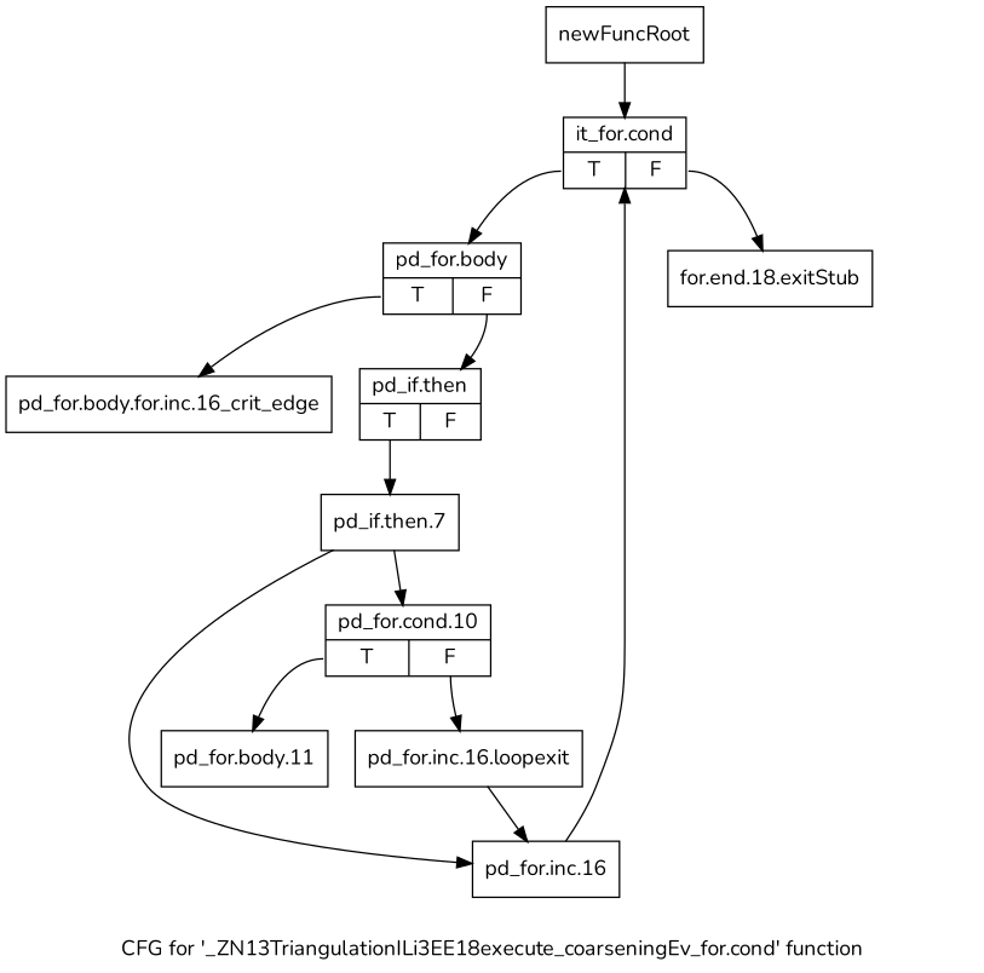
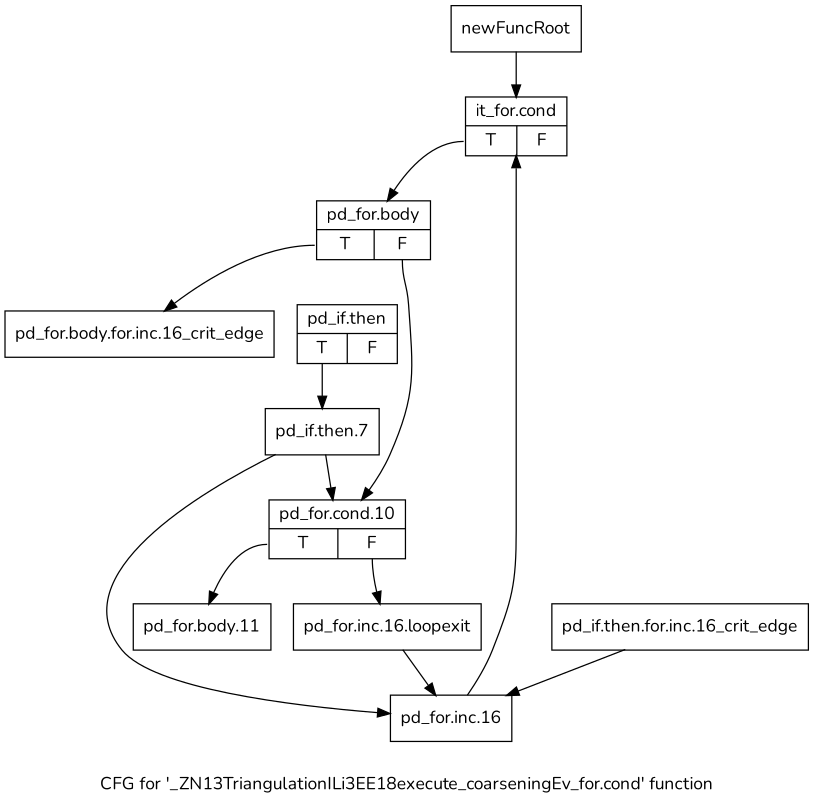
  digraph {
    fontname=Nunito
    label="CFG for '_ZN13TriangulationILi3EE18execute_coarseningEv_for.cond' function"
    node [fontname=Nunito shape=record]
    edge [fontname=Nunito]
    n1 [label="{newFuncRoot}"]
    n2 [label="{it_for.cond|{<s0>T|<s1>F}}"]
-   n3 [label="{for.end.18.exitStub}"]
    n4 [label="{pd_for.body|{<s0>T|<s1>F}}"]
    n5 [label="{pd_for.body.for.inc.16_crit_edge}"]
    n6 [label="{pd_if.then|{<s0>T|<s1>F}}"]
    n7 [label="{pd_if.then.7}"]
    n8 [label="{pd_for.inc.16}"]
    n9 [label="{pd_for.cond.10|{<s0>T|<s1>F}}"]
+   n10 [label="{pd_if.then.for.inc.16_crit_edge}"]
    n11 [label="{pd_for.body.11}"]
    n12 [label="{pd_for.inc.16.loopexit}"]
    n1 -> n2
-   n2 -> n3 [tailport=s1]
    n2 -> n4 [tailport=s0]
    n4 -> n5 [tailport=s0]
-   n4 -> n6 [tailport=s1]
+   n4 -> n9 [tailport=s1]
    n6 -> n7 [tailport=s0]
    n7 -> n8
    n7 -> n9
    n8 -> n2
    n9 -> n11 [tailport=s0]
    n9 -> n12 [tailport=s1]
+   n10 -> n8
    n12 -> n8
  }
